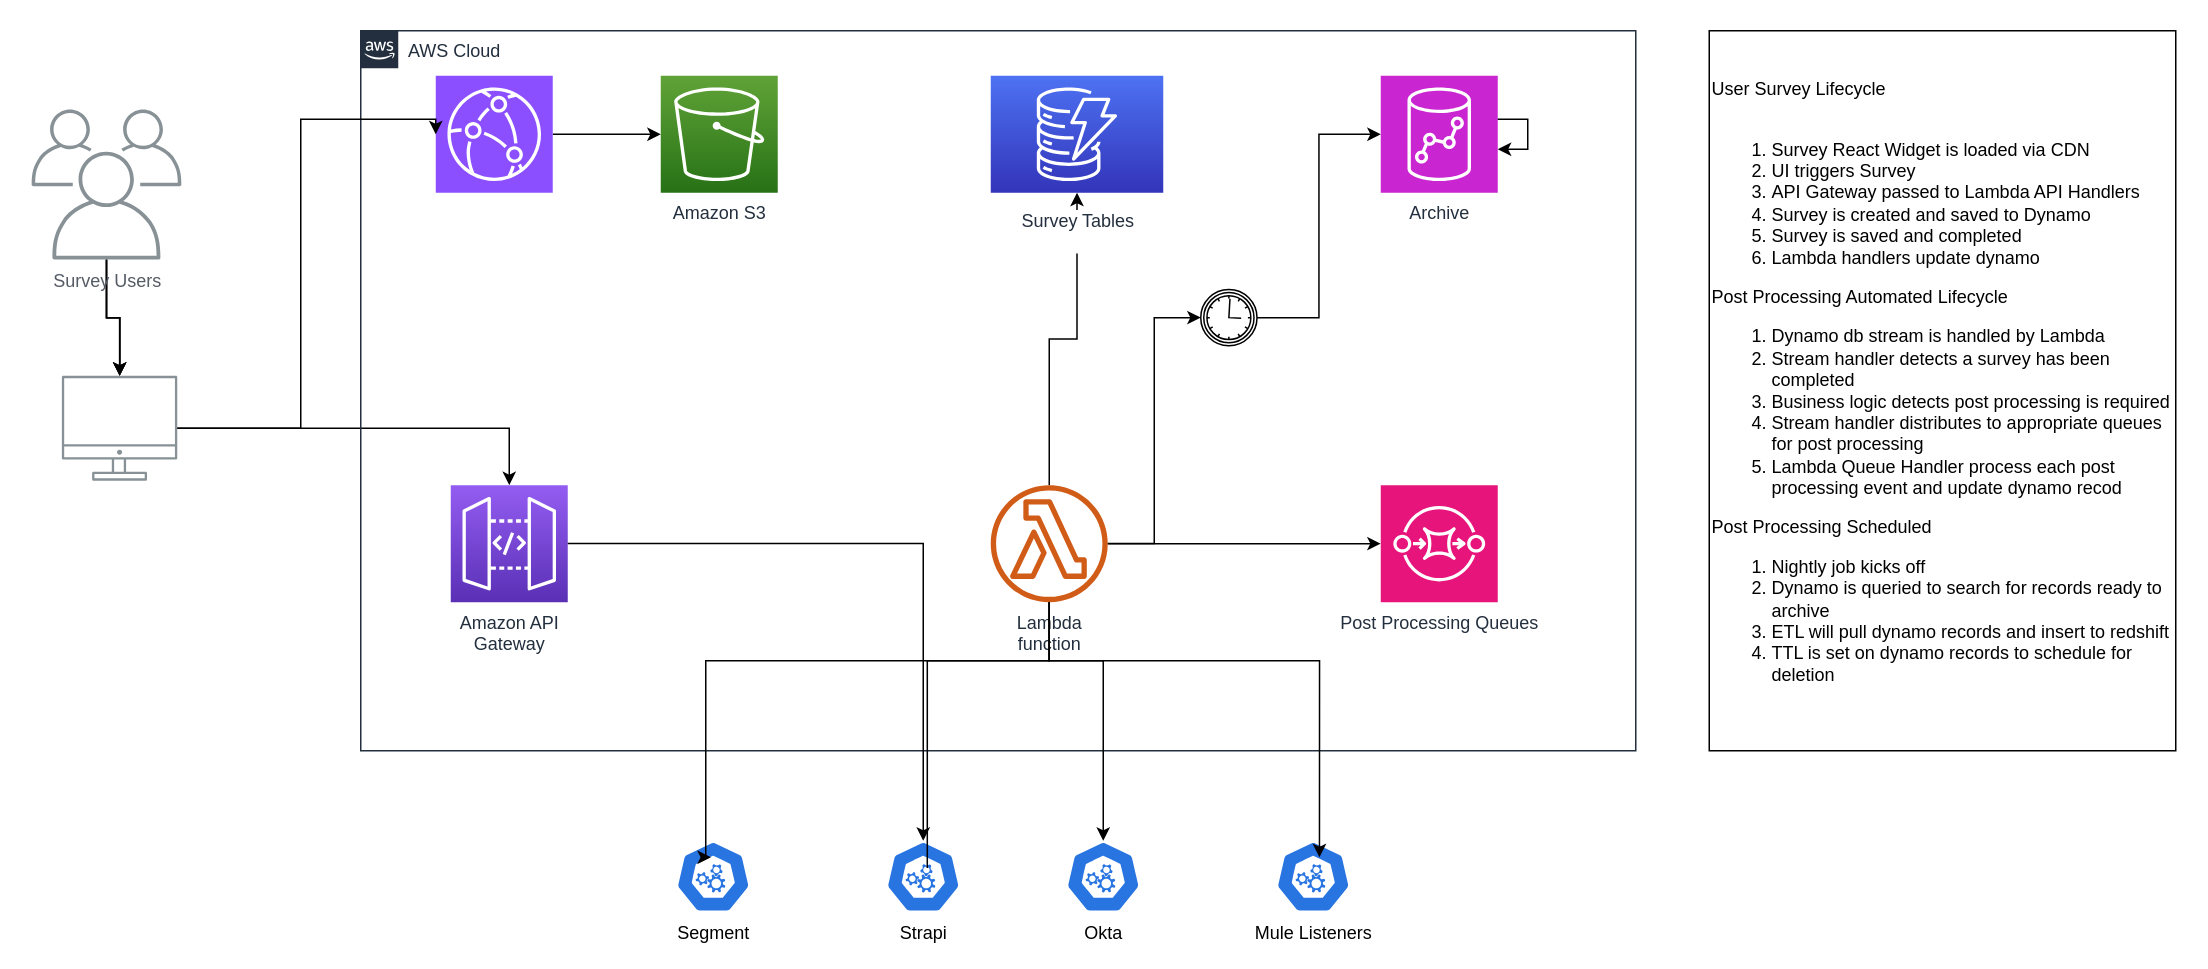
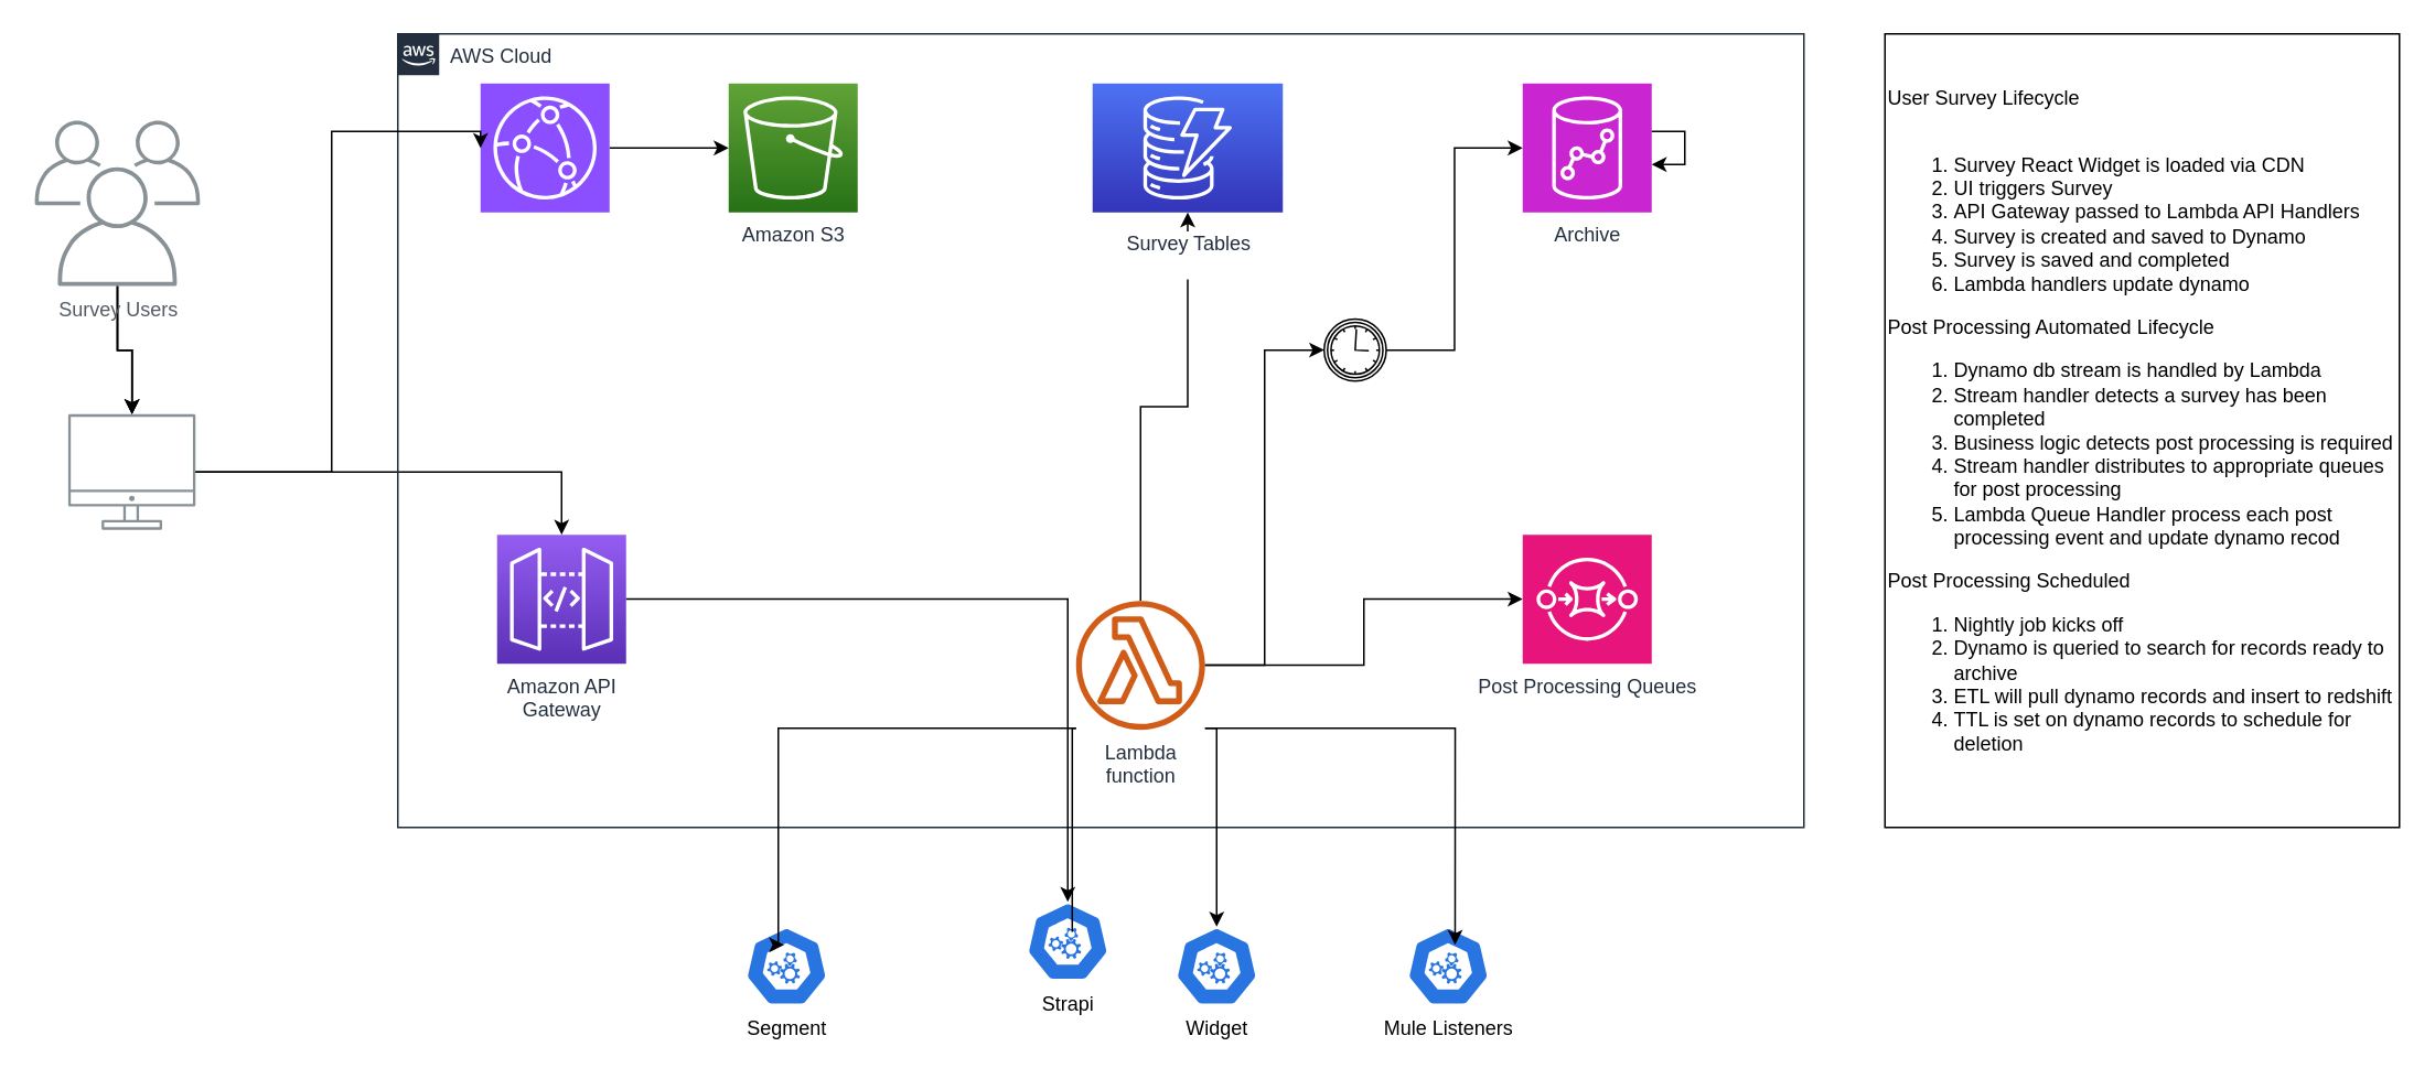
  <mxCell id="0" />
  <mxCell id="1" parent="0" />
  <mxCell id="2" style="edgeStyle=orthogonalEdgeStyle;rounded=0;orthogonalLoop=1;jettySize=auto;html=1;" edge="1" parent="1" source="3" target="9"><mxGeometry relative="1" as="geometry" /></mxCell>
  <mxCell id="3" value="" style="outlineConnect=0;gradientColor=none;fontColor=#545B64;strokeColor=none;fillColor=#879196;dashed=0;verticalLabelPosition=bottom;verticalAlign=top;align=center;html=1;fontSize=12;fontStyle=0;aspect=fixed;shape=mxgraph.aws4.illustration_desktop;pointerEvents=1;labelBackgroundColor=#ffffff;" parent="1" vertex="1"><mxGeometry x="40.75" y="250" width="76.92" height="70" as="geometry" /></mxCell>
  <mxCell id="4" style="edgeStyle=orthogonalEdgeStyle;rounded=0;orthogonalLoop=1;jettySize=auto;html=1;" edge="1" parent="1" source="7" target="3"><mxGeometry relative="1" as="geometry" /></mxCell>
  <mxCell id="5" value="" style="edgeStyle=orthogonalEdgeStyle;rounded=0;orthogonalLoop=1;jettySize=auto;html=1;" edge="1" parent="1" source="7" target="3"><mxGeometry relative="1" as="geometry" /></mxCell>
  <mxCell id="6" value="" style="edgeStyle=orthogonalEdgeStyle;rounded=0;orthogonalLoop=1;jettySize=auto;html=1;" edge="1" parent="1" source="7" target="3"><mxGeometry relative="1" as="geometry" /></mxCell>
  <mxCell id="7" value="Survey Users&lt;div&gt;&lt;br&gt;&lt;/div&gt;" style="sketch=0;outlineConnect=0;gradientColor=none;fontColor=#545B64;strokeColor=none;fillColor=#879196;dashed=0;verticalLabelPosition=bottom;verticalAlign=top;align=center;html=1;fontSize=12;fontStyle=0;aspect=fixed;shape=mxgraph.aws4.illustration_users;pointerEvents=1" vertex="1" parent="1"><mxGeometry x="20.5" y="72.5" width="100" height="100" as="geometry" /></mxCell>
  <mxCell id="8" value="AWS Cloud" style="points=[[0,0],[0.25,0],[0.5,0],[0.75,0],[1,0],[1,0.25],[1,0.5],[1,0.75],[1,1],[0.75,1],[0.5,1],[0.25,1],[0,1],[0,0.75],[0,0.5],[0,0.25]];outlineConnect=0;gradientColor=none;html=1;whiteSpace=wrap;fontSize=12;fontStyle=0;container=1;pointerEvents=0;collapsible=0;recursiveResize=0;shape=mxgraph.aws4.group;grIcon=mxgraph.aws4.group_aws_cloud_alt;strokeColor=#232F3E;fillColor=none;verticalAlign=top;align=left;spacingLeft=30;fontColor=#232F3E;dashed=0;" vertex="1" parent="1"><mxGeometry x="240" y="20" width="850" height="480" as="geometry" /></mxCell>
  <mxCell id="9" value="Amazon API&lt;br&gt;Gateway&lt;br&gt;" style="outlineConnect=0;fontColor=#232F3E;gradientColor=#945DF2;gradientDirection=north;fillColor=#5A30B5;strokeColor=#ffffff;dashed=0;verticalLabelPosition=bottom;verticalAlign=top;align=center;html=1;fontSize=12;fontStyle=0;aspect=fixed;shape=mxgraph.aws4.resourceIcon;resIcon=mxgraph.aws4.api_gateway;labelBackgroundColor=#ffffff;" parent="8" vertex="1"><mxGeometry x="60" y="302.94" width="78" height="78" as="geometry" /></mxCell>
  <mxCell id="10" style="edgeStyle=orthogonalEdgeStyle;rounded=0;orthogonalLoop=1;jettySize=auto;html=1;" edge="1" parent="8" source="12" target="14"><mxGeometry relative="1" as="geometry" /></mxCell>
  <mxCell id="11" style="edgeStyle=orthogonalEdgeStyle;rounded=0;orthogonalLoop=1;jettySize=auto;html=1;" edge="1" parent="8" source="12" target="18"><mxGeometry relative="1" as="geometry" /></mxCell>
- <mxCell id="12" value="Lambda&lt;br&gt;function" style="outlineConnect=0;fontColor=#232F3E;gradientColor=none;fillColor=#D05C17;strokeColor=none;dashed=0;verticalLabelPosition=bottom;verticalAlign=top;align=center;html=1;fontSize=12;fontStyle=0;aspect=fixed;pointerEvents=1;shape=mxgraph.aws4.lambda_function;labelBackgroundColor=#ffffff;" parent="8" vertex="1"><mxGeometry x="420" y="302.94" width="78" height="78" as="geometry" /></mxCell>
+ <mxCell id="12" value="Lambda&lt;br&gt;function" style="outlineConnect=0;fontColor=#232F3E;gradientColor=none;fillColor=#D05C17;strokeColor=none;dashed=0;verticalLabelPosition=bottom;verticalAlign=top;align=center;html=1;fontSize=12;fontStyle=0;aspect=fixed;pointerEvents=1;shape=mxgraph.aws4.lambda_function;labelBackgroundColor=#ffffff;" parent="8" vertex="1"><mxGeometry x="410" y="342.94" width="78" height="78" as="geometry" /></mxCell>
  <mxCell id="13" style="edgeStyle=orthogonalEdgeStyle;rounded=0;orthogonalLoop=1;jettySize=auto;html=1;" edge="1" parent="8" source="9" target="26"><mxGeometry relative="1" as="geometry" /></mxCell>
  <mxCell id="14" value="Survey Tables&lt;div&gt;&lt;br&gt;&lt;/div&gt;" style="outlineConnect=0;fontColor=#232F3E;gradientColor=#4D72F3;gradientDirection=north;fillColor=#3334B9;strokeColor=#ffffff;dashed=0;verticalLabelPosition=bottom;verticalAlign=top;align=center;html=1;fontSize=12;fontStyle=0;aspect=fixed;shape=mxgraph.aws4.resourceIcon;resIcon=mxgraph.aws4.dynamodb;labelBackgroundColor=#ffffff;spacingTop=5;" parent="8" vertex="1"><mxGeometry x="420.0" y="30" width="115" height="78" as="geometry" /></mxCell>
  <mxCell id="15" value="Amazon S3" style="outlineConnect=0;fontColor=#232F3E;gradientColor=#60A337;gradientDirection=north;fillColor=#277116;strokeColor=#ffffff;dashed=0;verticalLabelPosition=bottom;verticalAlign=top;align=center;html=1;fontSize=12;fontStyle=0;aspect=fixed;shape=mxgraph.aws4.resourceIcon;resIcon=mxgraph.aws4.s3;labelBackgroundColor=#ffffff;" parent="8" vertex="1"><mxGeometry x="200.0" y="30" width="78" height="78" as="geometry" /></mxCell>
  <mxCell id="16" style="edgeStyle=orthogonalEdgeStyle;rounded=0;orthogonalLoop=1;jettySize=auto;html=1;" edge="1" parent="8" source="17" target="15"><mxGeometry relative="1" as="geometry" /></mxCell>
  <mxCell id="17" value="" style="sketch=0;points=[[0,0,0],[0.25,0,0],[0.5,0,0],[0.75,0,0],[1,0,0],[0,1,0],[0.25,1,0],[0.5,1,0],[0.75,1,0],[1,1,0],[0,0.25,0],[0,0.5,0],[0,0.75,0],[1,0.25,0],[1,0.5,0],[1,0.75,0]];outlineConnect=0;fontColor=#232F3E;fillColor=#8C4FFF;strokeColor=#ffffff;dashed=0;verticalLabelPosition=bottom;verticalAlign=top;align=center;html=1;fontSize=12;fontStyle=0;aspect=fixed;shape=mxgraph.aws4.resourceIcon;resIcon=mxgraph.aws4.cloudfront;" vertex="1" parent="8"><mxGeometry x="50" y="30" width="78" height="78" as="geometry" /></mxCell>
  <mxCell id="18" value="Post Processing Queues" style="sketch=0;points=[[0,0,0],[0.25,0,0],[0.5,0,0],[0.75,0,0],[1,0,0],[0,1,0],[0.25,1,0],[0.5,1,0],[0.75,1,0],[1,1,0],[0,0.25,0],[0,0.5,0],[0,0.75,0],[1,0.25,0],[1,0.5,0],[1,0.75,0]];outlineConnect=0;fontColor=#232F3E;fillColor=#E7157B;strokeColor=#ffffff;dashed=0;verticalLabelPosition=bottom;verticalAlign=top;align=center;html=1;fontSize=12;fontStyle=0;aspect=fixed;shape=mxgraph.aws4.resourceIcon;resIcon=mxgraph.aws4.sqs;" vertex="1" parent="8"><mxGeometry x="680" y="302.94" width="78" height="78" as="geometry" /></mxCell>
  <mxCell id="19" value="&lt;div&gt;Archive&lt;/div&gt;&lt;div&gt;&lt;br&gt;&lt;/div&gt;" style="sketch=0;points=[[0,0,0],[0.25,0,0],[0.5,0,0],[0.75,0,0],[1,0,0],[0,1,0],[0.25,1,0],[0.5,1,0],[0.75,1,0],[1,1,0],[0,0.25,0],[0,0.5,0],[0,0.75,0],[1,0.25,0],[1,0.5,0],[1,0.75,0]];outlineConnect=0;fontColor=#232F3E;fillColor=#C925D1;strokeColor=#ffffff;dashed=0;verticalLabelPosition=bottom;verticalAlign=top;align=center;html=1;fontSize=12;fontStyle=0;aspect=fixed;shape=mxgraph.aws4.resourceIcon;resIcon=mxgraph.aws4.redshift;" vertex="1" parent="8"><mxGeometry x="680" y="30" width="78" height="78" as="geometry" /></mxCell>
  <mxCell id="20" style="edgeStyle=orthogonalEdgeStyle;rounded=0;orthogonalLoop=1;jettySize=auto;html=1;entryX=0;entryY=0.5;entryDx=0;entryDy=0;entryPerimeter=0;" edge="1" parent="8" source="23" target="19"><mxGeometry relative="1" as="geometry" /></mxCell>
  <mxCell id="21" style="edgeStyle=orthogonalEdgeStyle;rounded=0;orthogonalLoop=1;jettySize=auto;html=1;" edge="1" parent="8" source="19" target="19"><mxGeometry relative="1" as="geometry" /></mxCell>
  <mxCell id="22" value="" style="edgeStyle=orthogonalEdgeStyle;rounded=0;orthogonalLoop=1;jettySize=auto;html=1;entryX=0;entryY=0.5;entryDx=0;entryDy=0;entryPerimeter=0;" edge="1" parent="8" source="12" target="23"><mxGeometry relative="1" as="geometry"><mxPoint x="768" y="412" as="sourcePoint" /><mxPoint x="950" y="139" as="targetPoint" /></mxGeometry></mxCell>
  <mxCell id="23" value="" style="points=[[0.145,0.145,0],[0.5,0,0],[0.855,0.145,0],[1,0.5,0],[0.855,0.855,0],[0.5,1,0],[0.145,0.855,0],[0,0.5,0]];shape=mxgraph.bpmn.event;html=1;verticalLabelPosition=bottom;labelBackgroundColor=#ffffff;verticalAlign=top;align=center;perimeter=ellipsePerimeter;outlineConnect=0;aspect=fixed;outline=catching;symbol=timer;" vertex="1" parent="8"><mxGeometry x="560" y="172.5" width="37.5" height="37.5" as="geometry" /></mxCell>
  <mxCell id="24" style="edgeStyle=orthogonalEdgeStyle;rounded=0;orthogonalLoop=1;jettySize=auto;html=1;entryX=0;entryY=0.5;entryDx=0;entryDy=0;entryPerimeter=0;" edge="1" parent="1" source="3" target="17"><mxGeometry relative="1" as="geometry"><Array as="points"><mxPoint x="200" y="285" /><mxPoint x="200" y="79" /></Array></mxGeometry></mxCell>
  <mxCell id="25" value="Segment" style="aspect=fixed;sketch=0;html=1;dashed=0;whitespace=wrap;verticalLabelPosition=bottom;verticalAlign=top;fillColor=#2875E2;strokeColor=#ffffff;points=[[0.005,0.63,0],[0.1,0.2,0],[0.9,0.2,0],[0.5,0,0],[0.995,0.63,0],[0.72,0.99,0],[0.5,1,0],[0.28,0.99,0]];shape=mxgraph.kubernetes.icon2;prIcon=api" vertex="1" parent="1"><mxGeometry x="450" y="560" width="50" height="48" as="geometry" /></mxCell>
- <mxCell id="26" value="Strapi" style="aspect=fixed;sketch=0;html=1;dashed=0;whitespace=wrap;verticalLabelPosition=bottom;verticalAlign=top;fillColor=#2875E2;strokeColor=#ffffff;points=[[0.005,0.63,0],[0.1,0.2,0],[0.9,0.2,0],[0.5,0,0],[0.995,0.63,0],[0.72,0.99,0],[0.5,1,0],[0.28,0.99,0]];shape=mxgraph.kubernetes.icon2;prIcon=api" vertex="1" parent="1"><mxGeometry x="590" y="560" width="50" height="48" as="geometry" /></mxCell>
- <mxCell id="27" value="Okta" style="aspect=fixed;sketch=0;html=1;dashed=0;whitespace=wrap;verticalLabelPosition=bottom;verticalAlign=top;fillColor=#2875E2;strokeColor=#ffffff;points=[[0.005,0.63,0],[0.1,0.2,0],[0.9,0.2,0],[0.5,0,0],[0.995,0.63,0],[0.72,0.99,0],[0.5,1,0],[0.28,0.99,0]];shape=mxgraph.kubernetes.icon2;prIcon=api" vertex="1" parent="1"><mxGeometry x="710" y="560" width="50" height="48" as="geometry" /></mxCell>
+ <mxCell id="26" value="Strapi" style="aspect=fixed;sketch=0;html=1;dashed=0;whitespace=wrap;verticalLabelPosition=bottom;verticalAlign=top;fillColor=#2875E2;strokeColor=#ffffff;points=[[0.005,0.63,0],[0.1,0.2,0],[0.9,0.2,0],[0.5,0,0],[0.995,0.63,0],[0.72,0.99,0],[0.5,1,0],[0.28,0.99,0]];shape=mxgraph.kubernetes.icon2;prIcon=api" vertex="1" parent="1"><mxGeometry x="620" y="545" width="50" height="48" as="geometry" /></mxCell>
+ <mxCell id="27" value="Widget" style="aspect=fixed;sketch=0;html=1;dashed=0;whitespace=wrap;verticalLabelPosition=bottom;verticalAlign=top;fillColor=#2875E2;strokeColor=#ffffff;points=[[0.005,0.63,0],[0.1,0.2,0],[0.9,0.2,0],[0.5,0,0],[0.995,0.63,0],[0.72,0.99,0],[0.5,1,0],[0.28,0.99,0]];shape=mxgraph.kubernetes.icon2;prIcon=api" vertex="1" parent="1"><mxGeometry x="710" y="560" width="50" height="48" as="geometry" /></mxCell>
  <mxCell id="28" value="Mule Listeners&lt;div&gt;&lt;br&gt;&lt;/div&gt;" style="aspect=fixed;sketch=0;html=1;dashed=0;whitespace=wrap;verticalLabelPosition=bottom;verticalAlign=top;fillColor=#2875E2;strokeColor=#ffffff;points=[[0.005,0.63,0],[0.1,0.2,0],[0.9,0.2,0],[0.5,0,0],[0.995,0.63,0],[0.72,0.99,0],[0.5,1,0],[0.28,0.99,0]];shape=mxgraph.kubernetes.icon2;prIcon=api" vertex="1" parent="1"><mxGeometry x="850" y="560" width="50" height="48" as="geometry" /></mxCell>
  <mxCell id="29" style="edgeStyle=orthogonalEdgeStyle;rounded=0;orthogonalLoop=1;jettySize=auto;html=1;entryX=0.469;entryY=0.229;entryDx=0;entryDy=0;entryPerimeter=0;" edge="1" parent="1" source="12" target="25"><mxGeometry relative="1" as="geometry"><Array as="points"><mxPoint x="699" y="440" /><mxPoint x="470" y="440" /><mxPoint x="470" y="571" /></Array></mxGeometry></mxCell>
  <mxCell id="30" style="edgeStyle=orthogonalEdgeStyle;rounded=0;orthogonalLoop=1;jettySize=auto;html=1;entryX=0.554;entryY=0.378;entryDx=0;entryDy=0;entryPerimeter=0;endArrow=none;" edge="1" parent="1" source="12" target="26"><mxGeometry relative="1" as="geometry"><Array as="points"><mxPoint x="699" y="440" /><mxPoint x="618" y="440" /></Array></mxGeometry></mxCell>
  <mxCell id="31" style="edgeStyle=orthogonalEdgeStyle;rounded=0;orthogonalLoop=1;jettySize=auto;html=1;entryX=0.5;entryY=0;entryDx=0;entryDy=0;entryPerimeter=0;" edge="1" parent="1" source="12" target="27"><mxGeometry relative="1" as="geometry"><Array as="points"><mxPoint x="699" y="440" /><mxPoint x="735" y="440" /></Array></mxGeometry></mxCell>
  <mxCell id="32" style="edgeStyle=orthogonalEdgeStyle;rounded=0;orthogonalLoop=1;jettySize=auto;html=1;entryX=0.583;entryY=0.229;entryDx=0;entryDy=0;entryPerimeter=0;" edge="1" parent="1" source="12" target="28"><mxGeometry relative="1" as="geometry"><Array as="points"><mxPoint x="699" y="440" /><mxPoint x="879" y="440" /></Array></mxGeometry></mxCell>
  <mxCell id="33" value="&lt;div&gt;User Survey Lifecycle&lt;/div&gt;&lt;div&gt;&lt;br&gt;&lt;/div&gt;&lt;div&gt;&lt;ol&gt;&lt;li&gt;Survey React Widget is loaded via CDN&lt;/li&gt;&lt;li&gt;UI triggers Survey&lt;/li&gt;&lt;li&gt;API Gateway passed to Lambda API Handlers&lt;/li&gt;&lt;li&gt;Survey is created and saved to Dynamo&lt;/li&gt;&lt;li&gt;Survey is saved and completed&lt;/li&gt;&lt;li&gt;Lambda handlers update dynamo&lt;/li&gt;&lt;/ol&gt;&lt;div&gt;Post Processing Automated Lifecycle&lt;/div&gt;&lt;/div&gt;&lt;div&gt;&lt;ol&gt;&lt;li&gt;Dynamo db stream is handled by Lambda&lt;/li&gt;&lt;li&gt;Stream handler detects a survey has been completed&lt;/li&gt;&lt;li&gt;Business logic detects post processing is required&lt;/li&gt;&lt;li&gt;Stream handler distributes to appropriate queues for post processing&lt;/li&gt;&lt;li&gt;Lambda Queue Handler process each post processing event and update dynamo recod&lt;/li&gt;&lt;/ol&gt;&lt;div&gt;Post Processing Scheduled&lt;/div&gt;&lt;/div&gt;&lt;div&gt;&lt;ol&gt;&lt;li&gt;Nightly job kicks off&lt;/li&gt;&lt;li&gt;Dynamo is queried to search for records ready to archive&lt;/li&gt;&lt;li&gt;ETL will pull dynamo records and insert to redshift&lt;/li&gt;&lt;li&gt;TTL is set on dynamo records to schedule for deletion&lt;/li&gt;&lt;/ol&gt;&lt;/div&gt;" style="rounded=0;whiteSpace=wrap;html=1;align=left;" vertex="1" parent="1"><mxGeometry x="1139" y="20" width="311" height="480" as="geometry" /></mxCell>
